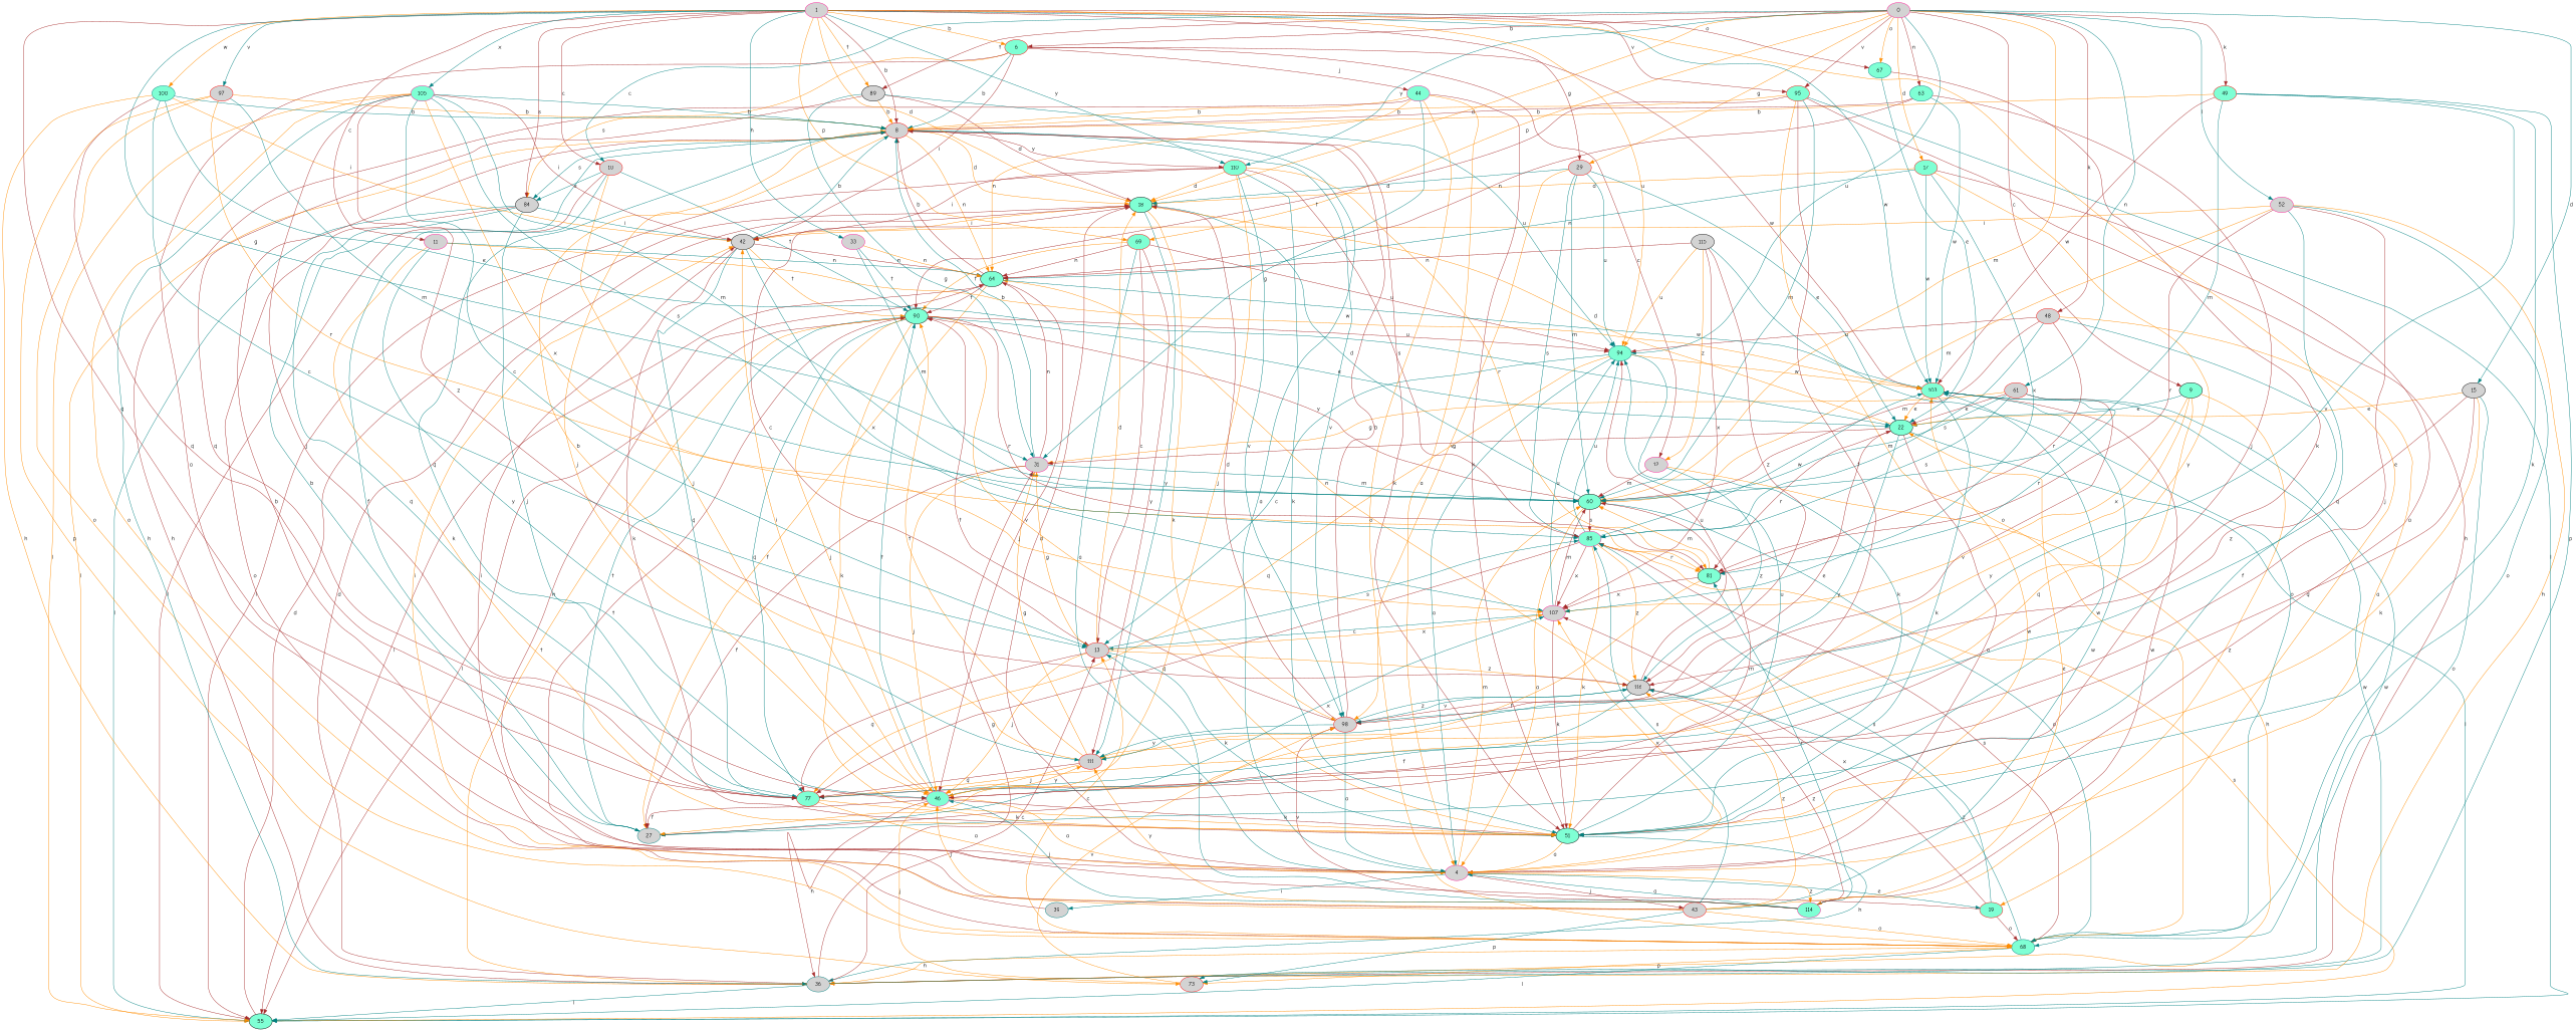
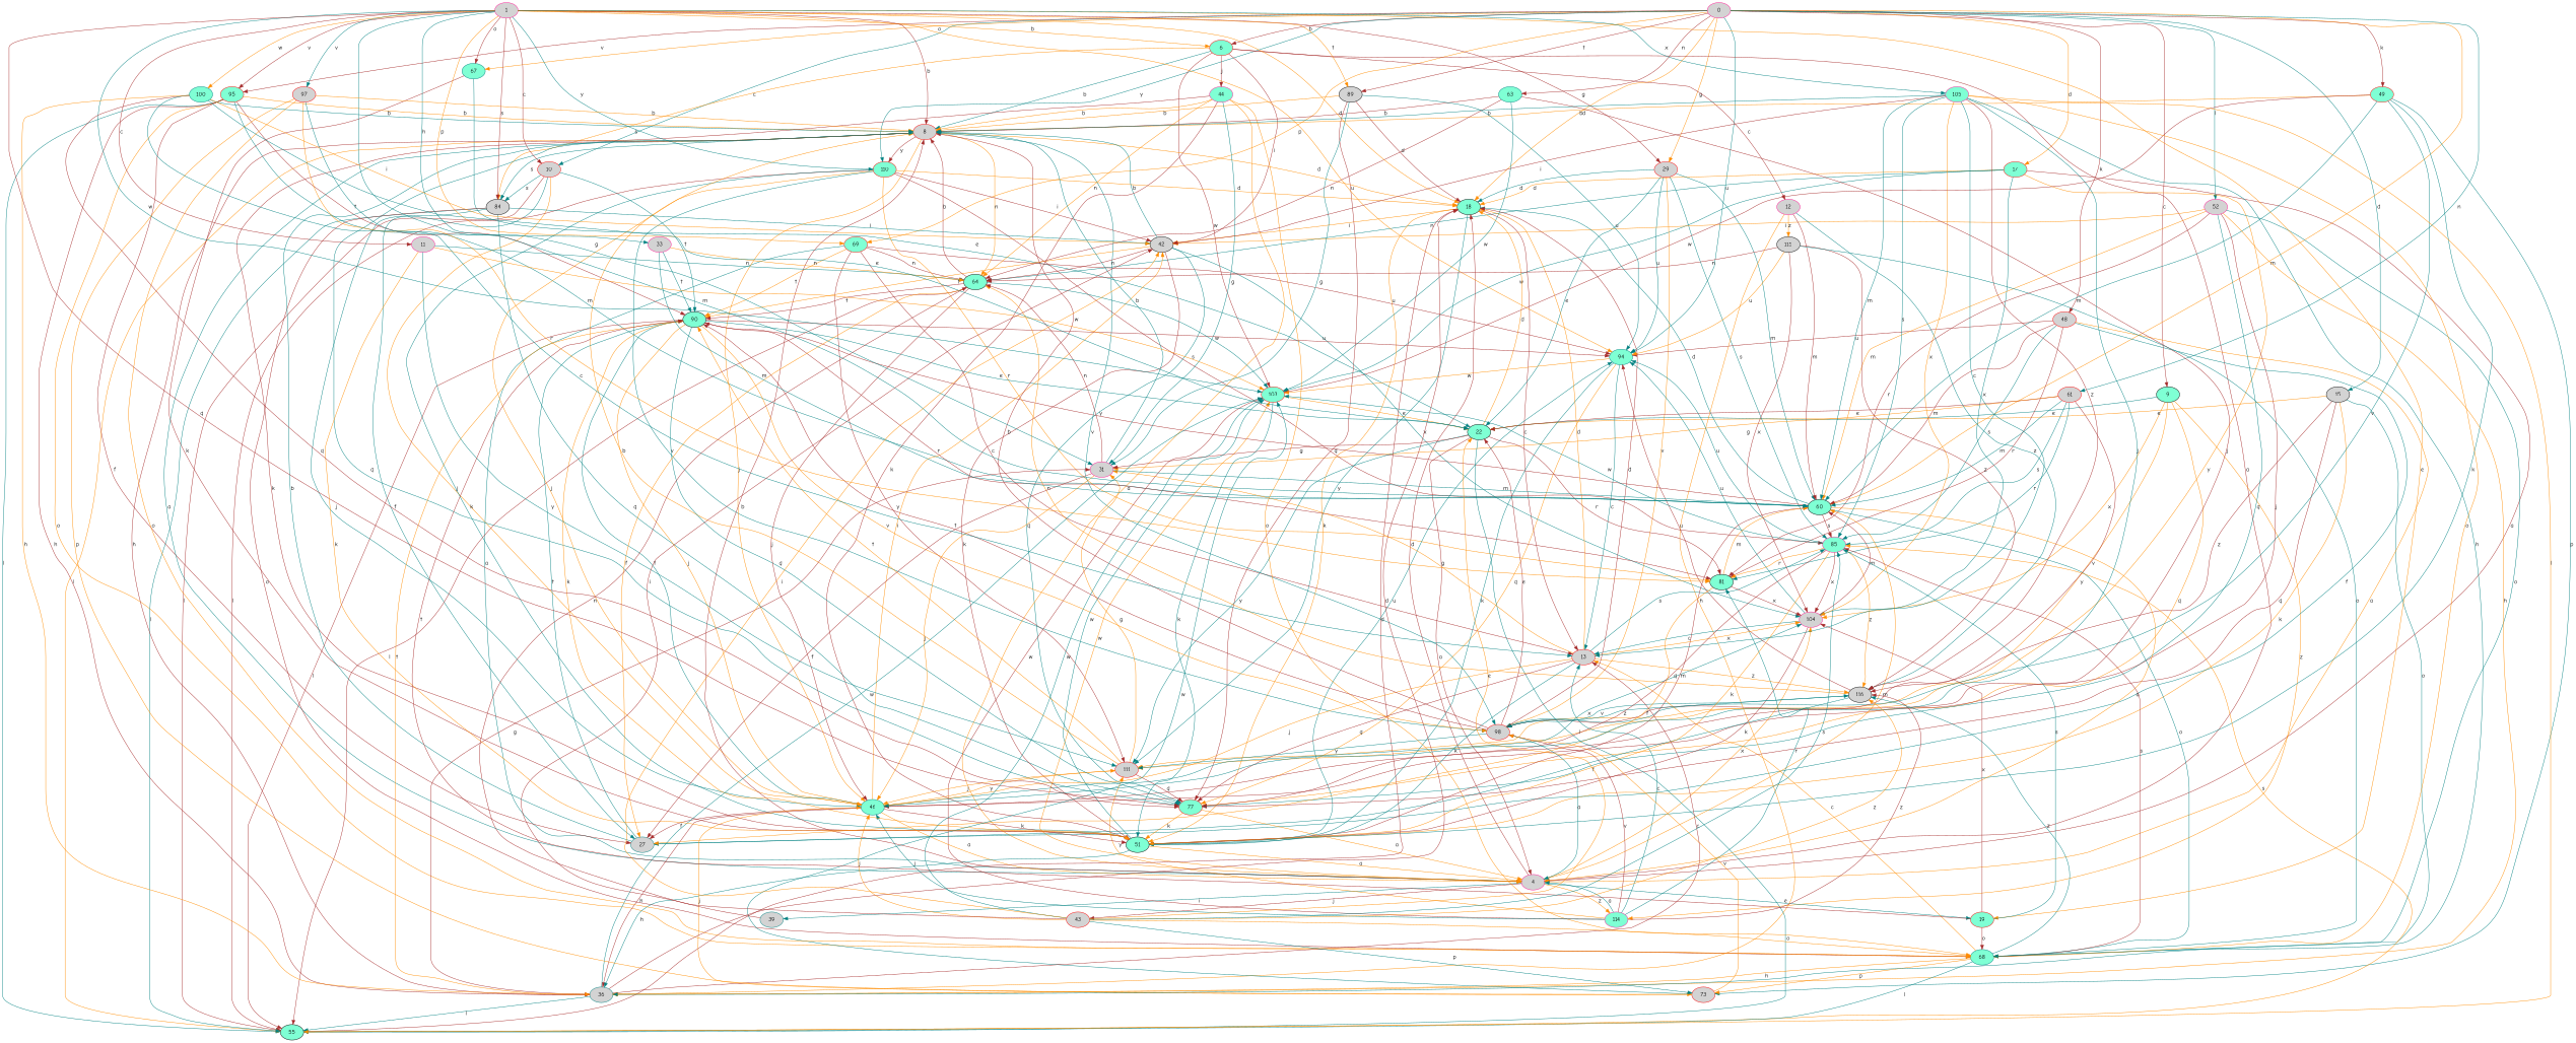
  strict digraph {
    fontname="Comic Neue"
    node [color=red fillcolor=lightgrey fontname="Comic Neue" style=filled]
    edge [color=teal fontname="Comic Neue"]
    0 [color=deeppink]
    6 [fillcolor=aquamarine]
    9 [color=black fillcolor=aquamarine]
    10
    15 [color=black]
    17 [fillcolor=aquamarine]
    18 [color=black fillcolor=aquamarine]
    29
    48
    49 [fillcolor=aquamarine]
    52 [color=deeppink]
    60 [color=black fillcolor=aquamarine]
    61
    63 [color=teal fillcolor=aquamarine]
    67 [color=teal fillcolor=aquamarine]
    69 [fillcolor=aquamarine]
    89 [color=black]
    94 [color=teal fillcolor=aquamarine]
    95 [fillcolor=aquamarine]
    110 [fillcolor=aquamarine]
    8
    84 [color=black]
    103 [fillcolor=aquamarine]
    4 [color=deeppink]
    12 [color=deeppink]
    42 [color=black]
    44 [color=deeppink fillcolor=aquamarine]
    77 [fillcolor=aquamarine]
-   107 [color=deeppink]
+   107 [color=deeppink label=104]
    114 [color=deeppink fillcolor=aquamarine]
    22 [color=black fillcolor=aquamarine]
    111
-   46 [color=deeppink fillcolor=aquamarine]
+   46 [color=teal fillcolor=aquamarine]
    55 [color=black fillcolor=aquamarine]
    27 [color=teal]
    90 [color=black fillcolor=aquamarine]
    51 [color=black fillcolor=aquamarine]
    116 [color=black]
    68 [color=teal fillcolor=aquamarine]
    64 [color=black fillcolor=aquamarine]
    13
    98
    85 [color=deeppink fillcolor=aquamarine]
    81 [color=black fillcolor=aquamarine]
    73
    36 [color=teal]
    31 [color=deeppink]
    1 [color=deeppink]
    11 [color=deeppink]
    19 [fillcolor=aquamarine]
    33 [color=deeppink]
    97
    100 [color=teal fillcolor=aquamarine]
    105 [color=deeppink fillcolor=aquamarine]
    39 [color=teal]
    43
    115 [color=black]
    0 -> 6 [color=brown label=b]
    0 -> 9 [color=brown label=c]
    0 -> 10 [label=c]
    0 -> 15 [label=d]
    0 -> 17 [color=darkorange label=d]
    0 -> 18 [color=darkorange label=d]
    0 -> 29 [color=darkorange label=g]
    0 -> 48 [color=brown label=k]
    0 -> 49 [color=brown label=k]
    0 -> 52 [label=l]
    0 -> 60 [color=darkorange label=m]
    0 -> 61 [label=n]
    0 -> 63 [color=brown label=n]
    0 -> 67 [color=darkorange label=o]
    0 -> 69 [color=darkorange label=p]
    0 -> 89 [color=brown label=t]
    0 -> 94 [label=u]
    0 -> 95 [color=brown label=v]
    0 -> 110 [label=y]
    6 -> 8 [label=b]
    6 -> 84 [color=darkorange label=s]
    6 -> 103 [color=brown label=w]
    6 -> 4 [color=brown label=a]
    6 -> 12 [color=brown label=c]
    6 -> 42 [color=brown label=i]
    6 -> 44 [color=brown label=j]
    9 -> 77 [color=darkorange label=q]
    9 -> 107 [color=darkorange label=x]
    9 -> 114 [color=darkorange label=z]
    9 -> 22 [label=e]
    9 -> 111 [color=darkorange label=y]
    10 -> 84 [label=s]
    10 -> 46 [color=darkorange label=j]
    10 -> 55 [color=brown label=l]
    10 -> 27 [label=f]
    10 -> 90 [label=t]
    15 -> 77 [color=brown label=q]
    15 -> 22 [color=darkorange label=e]
    15 -> 51 [color=darkorange label=k]
    15 -> 116 [color=brown label=z]
    15 -> 68 [label=o]
    17 -> 18 [color=darkorange label=d]
    17 -> 103 [label=w]
    17 -> 4 [color=brown label=a]
    17 -> 107 [label=x]
    17 -> 111 [color=darkorange label=y]
    17 -> 64 [label=n]
    18 -> 42 [color=darkorange label=i]
    18 -> 111 [label=y]
    18 -> 51 [color=darkorange label=k]
    18 -> 13 [color=brown label=c]
    29 -> 18 [label=d]
    29 -> 60 [label=m]
    29 -> 94 [label=u]
    29 -> 22 [label=e]
    29 -> 98 [color=darkorange label=v]
    29 -> 85 [label=s]
    48 -> 60 [color=brown label=m]
    48 -> 94 [color=brown label=u]
    48 -> 4 [color=darkorange label=a]
    48 -> 27 [label=f]
    48 -> 85 [label=s]
    48 -> 81 [color=brown label=r]
    49 -> 60 [label=m]
    49 -> 8 [color=darkorange label=b]
    49 -> 103 [color=brown label=w]
    49 -> 51 [label=k]
    49 -> 98 [label=v]
    49 -> 73 [label=p]
    52 -> 60 [color=darkorange label=m]
    52 -> 42 [color=darkorange label=i]
    52 -> 77 [label=q]
    52 -> 46 [color=brown label=j]
    52 -> 68 [label=o]
    52 -> 81 [color=brown label=r]
    52 -> 36 [color=darkorange label=h]
    60 -> 18 [label=d]
    60 -> 4 [color=darkorange label=a]
    60 -> 90 [color=brown label=y]
    60 -> 68 [label=o]
    60 -> 85 [color=brown label=s]
    61 -> 60 [label=m]
    61 -> 22 [color=brown label=e]
    61 -> 98 [color=brown label=v]
    61 -> 85 [label=s]
    61 -> 81 [label=r]
    61 -> 31 [color=darkorange label=g]
    63 -> 8 [color=brown label=b]
    63 -> 103 [label=w]
    63 -> 46 [color=brown label=j]
    63 -> 64 [color=brown label=n]
    67 -> 22 [label=e]
    67 -> 51 [color=brown label=k]
    69 -> 94 [color=brown label=u]
    69 -> 4 [label=a]
    69 -> 111 [color=brown label=y]
    69 -> 90 [color=darkorange label=t]
    69 -> 64 [color=brown label=n]
    69 -> 13 [color=brown label=c]
    89 -> 18 [color=brown label=d]
    89 -> 94 [label=u]
    89 -> 8 [color=darkorange label=b]
    89 -> 77 [color=brown label=q]
    89 -> 31 [label=g]
    94 -> 103 [color=darkorange label=w]
-   94 -> 4 [label=a]
    94 -> 77 [color=darkorange label=q]
    94 -> 51 [label=k]
    94 -> 13 [label=c]
    95 -> 60 [label=m]
    95 -> 8 [color=darkorange label=b]
    95 -> 55 [label=l]
    95 -> 27 [color=brown label=f]
    95 -> 90 [color=brown label=t]
    95 -> 68 [color=darkorange label=o]
    95 -> 36 [color=brown label=h]
    110 -> 18 [color=darkorange label=d]
    110 -> 42 [color=brown label=i]
    110 -> 46 [color=darkorange label=j]
    110 -> 55 [color=brown label=l]
    110 -> 51 [label=k]
    110 -> 98 [label=v]
    110 -> 85 [color=brown label=s]
    110 -> 81 [color=darkorange label=r]
    8 -> 18 [color=darkorange label=d]
    8 -> 110 [color=brown label=y]
    8 -> 84 [label=s]
    8 -> 4 [label=a]
    8 -> 77 [label=q]
    8 -> 46 [color=darkorange label=j]
    8 -> 55 [color=darkorange label=l]
    8 -> 51 [color=brown label=k]
    8 -> 64 [color=darkorange label=n]
    8 -> 98 [label=v]
    84 -> 42 [label=i]
    84 -> 77 [label=q]
    84 -> 46 [label=j]
    84 -> 55 [label=l]
    84 -> 68 [color=brown label=o]
    103 -> 22 [color=darkorange label=e]
    103 -> 51 [label=k]
    4 -> 18 [color=brown label=d]
    4 -> 60 [color=darkorange label=m]
    4 -> 8 [color=brown label=b]
    4 -> 103 [color=darkorange label=w]
    4 -> 107 [color=darkorange label=x]
    4 -> 114 [color=darkorange label=z]
    4 -> 19 [label=e]
    4 -> 39 [label=i]
    4 -> 43 [color=brown label=j]
    12 -> 60 [color=brown label=m]
    12 -> 116 [label=z]
    12 -> 36 [color=darkorange label=h]
-   115 -> 12 [color=darkorange label=z]
+   12 -> 115 [color=darkorange label=z]
    42 -> 8 [label=b]
    42 -> 77 [label=q]
    42 -> 107 [label=x]
    42 -> 90 [color=darkorange label=t]
    42 -> 51 [color=brown label=k]
    42 -> 64 [color=brown label=n]
    44 -> 8 [color=darkorange label=b]
    44 -> 4 [color=darkorange label=a]
    44 -> 51 [color=brown label=k]
    44 -> 68 [color=darkorange label=o]
    44 -> 64 [color=darkorange label=n]
    44 -> 36 [color=brown label=h]
    44 -> 31 [label=g]
    77 -> 4 [color=darkorange label=a]
    77 -> 51 [color=darkorange label=k]
    107 -> 60 [color=brown label=m]
    107 -> 94 [label=u]
    107 -> 51 [color=brown label=k]
    107 -> 13 [label=c]
    114 -> 103 [color=brown label=w]
    114 -> 4 [label=a]
    114 -> 111 [color=darkorange label=y]
    114 -> 46 [label=j]
    114 -> 116 [color=brown label=z]
    114 -> 13 [label=c]
    114 -> 98 [color=brown label=v]
    114 -> 81 [label=r]
    22 -> 18 [color=darkorange label=d]
    22 -> 4 [color=brown label=a]
    22 -> 111 [label=y]
    22 -> 55 [label=l]
    22 -> 81 [color=brown label=r]
    22 -> 31 [color=brown label=g]
    111 -> 8 [color=darkorange label=b]
    111 -> 77 [color=brown label=q]
    111 -> 46 [color=darkorange label=j]
    111 -> 90 [color=darkorange label=t]
    111 -> 31 [color=darkorange label=g]
    46 -> 4 [color=darkorange label=a]
    46 -> 42 [color=darkorange label=i]
    46 -> 107 [label=x]
    46 -> 111 [color=darkorange label=y]
    46 -> 27 [color=brown label=f]
    46 -> 90 [label=t]
    46 -> 51 [color=brown label=k]
    46 -> 36 [color=brown label=h]
    55 -> 18 [color=brown label=d]
    55 -> 85 [color=darkorange label=s]
    27 -> 8 [label=b]
    27 -> 90 [label=t]
    90 -> 94 [color=brown label=u]
    90 -> 77 [label=q]
    90 -> 22 [label=e]
    90 -> 46 [color=darkorange label=j]
    90 -> 55 [color=brown label=l]
    90 -> 51 [color=darkorange label=k]
    90 -> 98 [color=darkorange label=v]
    90 -> 81 [color=brown label=r]
    51 -> 60 [color=brown label=m]
    51 -> 94 [label=u]
    51 -> 103 [label=w]
    51 -> 4 [color=darkorange label=a]
    51 -> 36 [label=h]
    116 -> 94 [color=brown label=u]
    116 -> 27 [label=f]
    116 -> 64 [color=darkorange label=n]
    116 -> 98 [label=v]
    68 -> 55 [label=l]
    68 -> 116 [label=z]
    68 -> 13 [color=darkorange label=c]
    68 -> 85 [color=brown label=s]
    68 -> 73 [color=darkorange label=p]
    68 -> 36 [color=darkorange label=h]
    64 -> 8 [color=brown label=b]
    64 -> 103 [label=w]
    64 -> 46 [color=brown label=j]
    64 -> 55 [color=brown label=l]
    64 -> 27 [color=darkorange label=f]
    64 -> 90 [color=brown label=t]
    13 -> 18 [color=darkorange label=d]
    13 -> 77 [color=brown label=q]
    13 -> 107 [color=darkorange label=x]
    13 -> 46 [color=darkorange label=j]
    13 -> 51 [label=k]
    13 -> 116 [color=darkorange label=z]
    13 -> 85 [label=s]
    13 -> 31 [color=darkorange label=g]
    98 -> 18 [color=brown label=d]
    98 -> 8 [color=brown label=b]
    98 -> 4 [label=a]
    98 -> 22 [color=brown label=e]
    98 -> 111 [label=y]
    98 -> 90 [color=brown label=t]
    98 -> 116 [label=z]
    85 -> 94 [label=u]
    85 -> 103 [label=w]
    85 -> 77 [color=brown label=q]
    85 -> 107 [color=brown label=x]
    85 -> 51 [color=darkorange label=k]
    85 -> 116 [color=darkorange label=z]
    85 -> 81 [color=darkorange label=r]
    81 -> 60 [color=darkorange label=m]
    81 -> 107 [color=brown label=x]
    81 -> 27 [color=darkorange label=f]
    73 -> 103 [label=w]
    73 -> 46 [color=darkorange label=j]
    73 -> 98 [color=darkorange label=v]
    36 -> 18 [color=brown label=d]
    36 -> 103 [label=w]
    36 -> 55 [label=l]
    36 -> 90 [color=darkorange label=t]
    36 -> 13 [color=brown label=c]
    36 -> 31 [color=brown label=g]
    31 -> 60 [label=m]
    31 -> 8 [label=b]
    31 -> 46 [color=darkorange label=j]
    31 -> 27 [color=brown label=f]
    31 -> 64 [color=brown label=n]
    1 -> 6 [color=darkorange label=b]
    1 -> 10 [color=brown label=c]
    1 -> 18 [color=darkorange label=d]
    1 -> 29 [color=brown label=g]
    1 -> 67 [color=brown label=o]
    1 -> 69 [color=darkorange label=p]
    1 -> 89 [color=darkorange label=t]
    1 -> 94 [color=darkorange label=u]
    1 -> 95 [color=brown label=v]
    1 -> 110 [label=y]
    1 -> 8 [color=brown label=b]
    1 -> 84 [color=brown label=s]
    1 -> 103 [label=w]
    1 -> 77 [color=brown label=q]
    1 -> 31 [label=g]
    1 -> 11 [color=brown label=c]
    1 -> 19 [color=darkorange label=e]
    1 -> 33 [label=h]
    1 -> 97 [label=v]
    1 -> 100 [color=darkorange label=w]
    1 -> 105 [label=x]
    11 -> 103 [color=darkorange label=w]
    11 -> 111 [label=y]
    11 -> 51 [color=darkorange label=k]
    11 -> 64 [label=n]
    19 -> 107 [color=brown label=x]
    19 -> 90 [color=brown label=t]
    19 -> 68 [color=brown label=o]
    19 -> 85 [label=s]
    33 -> 60 [label=m]
    33 -> 90 [label=t]
    33 -> 64 [color=darkorange label=n]
    97 -> 60 [label=m]
    97 -> 8 [color=darkorange label=b]
    97 -> 68 [color=darkorange label=o]
    97 -> 81 [color=darkorange label=r]
    97 -> 73 [color=darkorange label=p]
    100 -> 8 [label=b]
    100 -> 42 [color=darkorange label=i]
    100 -> 77 [color=brown label=q]
    100 -> 22 [label=e]
    100 -> 13 [label=c]
    100 -> 36 [color=darkorange label=h]
    105 -> 60 [label=m]
    105 -> 8 [label=b]
    105 -> 42 [color=brown label=i]
    105 -> 107 [color=darkorange label=x]
-   105 -> 46 [color=brown label=j]
+   105 -> 46 [label=j]
    105 -> 55 [color=darkorange label=l]
    105 -> 116 [color=brown label=z]
    105 -> 68 [color=darkorange label=o]
    105 -> 13 [label=c]
    105 -> 85 [label=s]
    105 -> 36 [label=h]
    39 -> 42 [color=brown label=i]
    43 -> 103 [label=w]
    43 -> 42 [color=darkorange label=i]
    43 -> 22 [color=darkorange label=e]
    43 -> 46 [color=darkorange label=j]
    43 -> 116 [color=darkorange label=z]
    43 -> 68 [color=darkorange label=o]
    43 -> 64 [color=brown label=n]
    43 -> 85 [label=s]
    43 -> 73 [label=p]
    115 -> 94 [color=darkorange label=u]
    115 -> 107 [color=brown label=x]
    115 -> 116 [color=brown label=z]
    115 -> 68 [label=o]
    115 -> 64 [color=brown label=n]
  }
